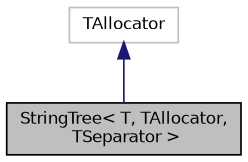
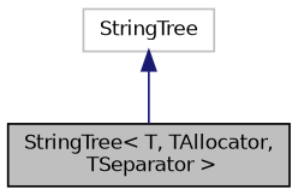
  digraph {
    node [fontname=Helvetica fontsize=10 shape=record style=filled]
    n1 [color=black fillcolor=grey75 fontcolor=black height=0.2 label="StringTree\< T, TAllocator,\l TSeparator \>" width=0.4]
-   n2 [color=grey75 fillcolor=white height=0.2 label=TAllocator width=0.4]
+   n2 [color=grey75 fillcolor=white height=0.2 label=StringTree width=0.4]
    n2 -> n1 [color=midnightblue dir=back fontname=Helvetica fontsize=10 labelfontname=Helvetica labelfontsize=10 style=solid]
  }
